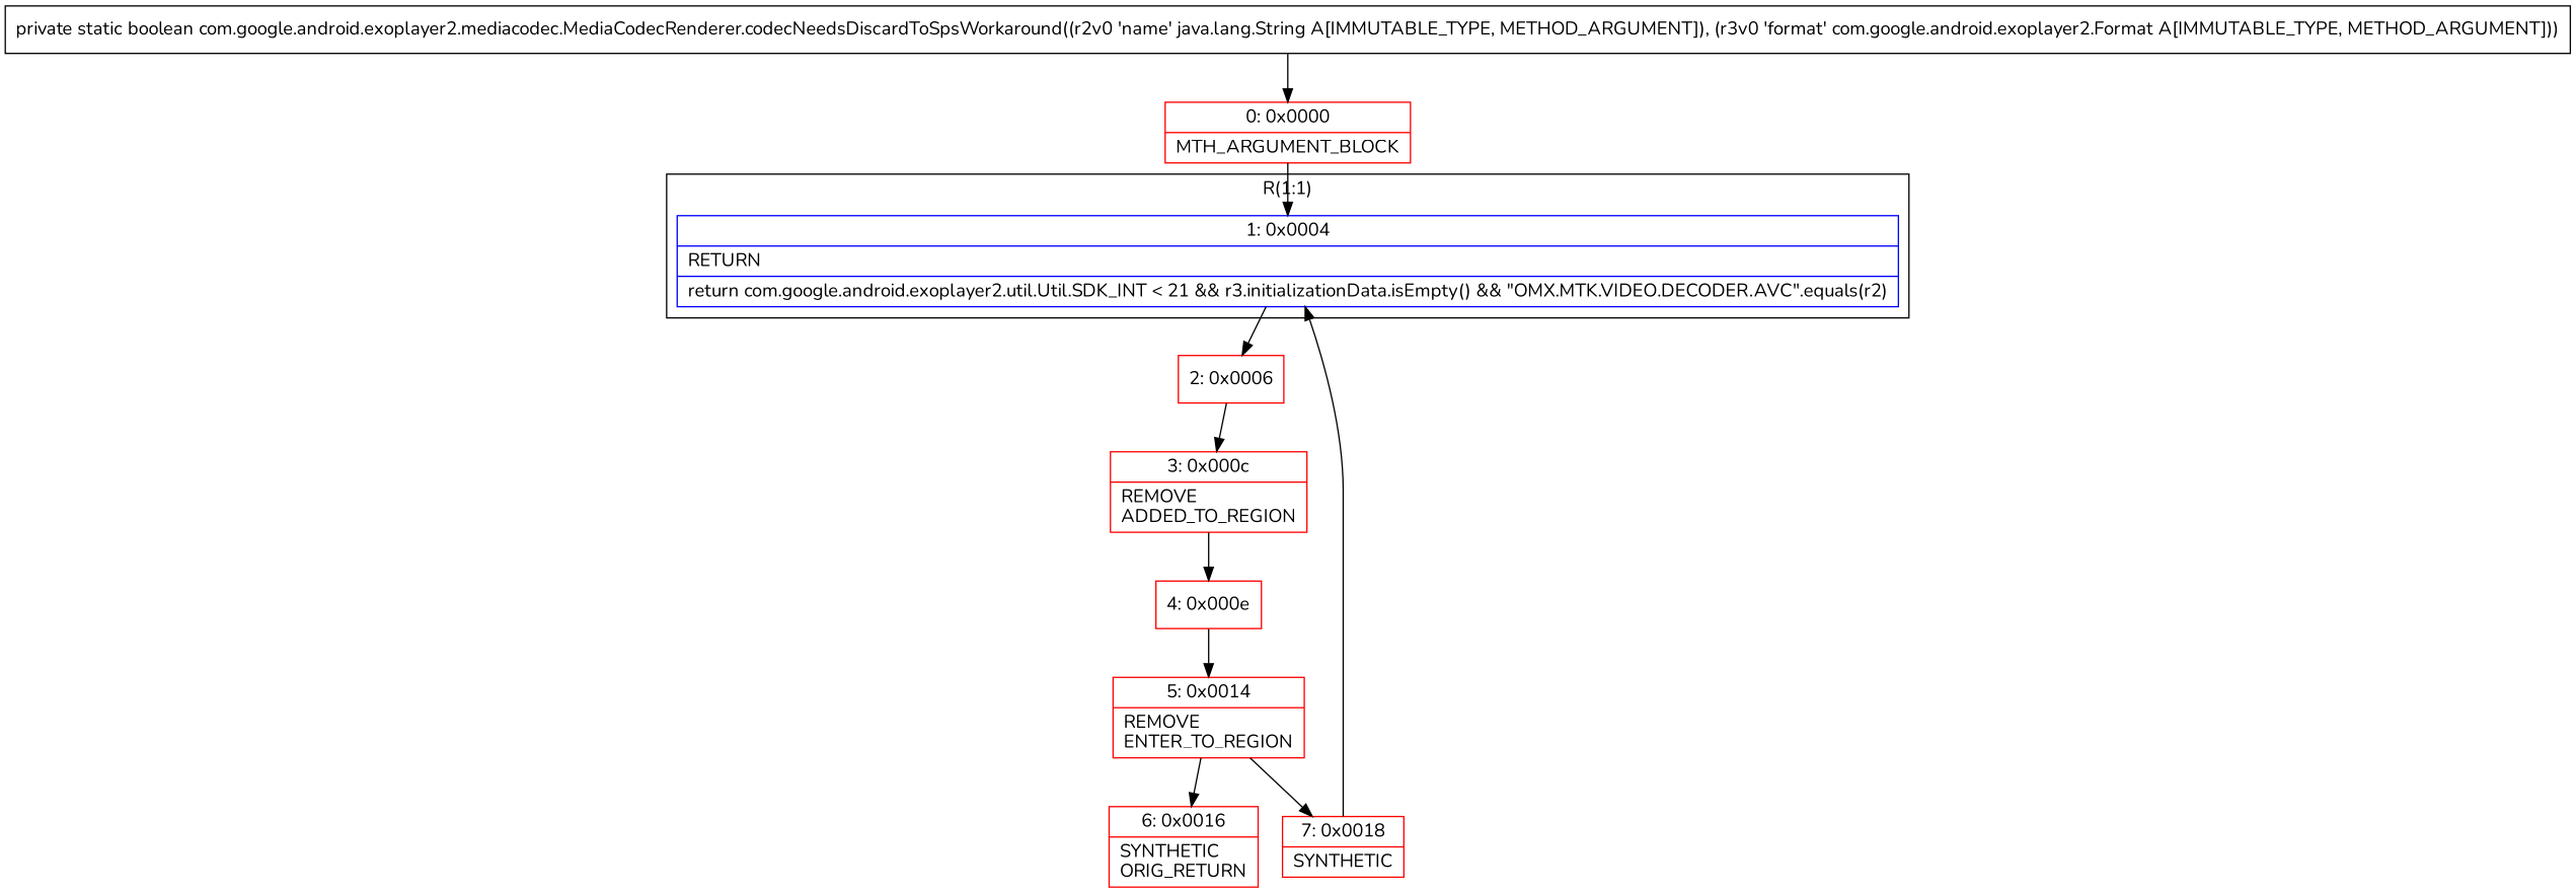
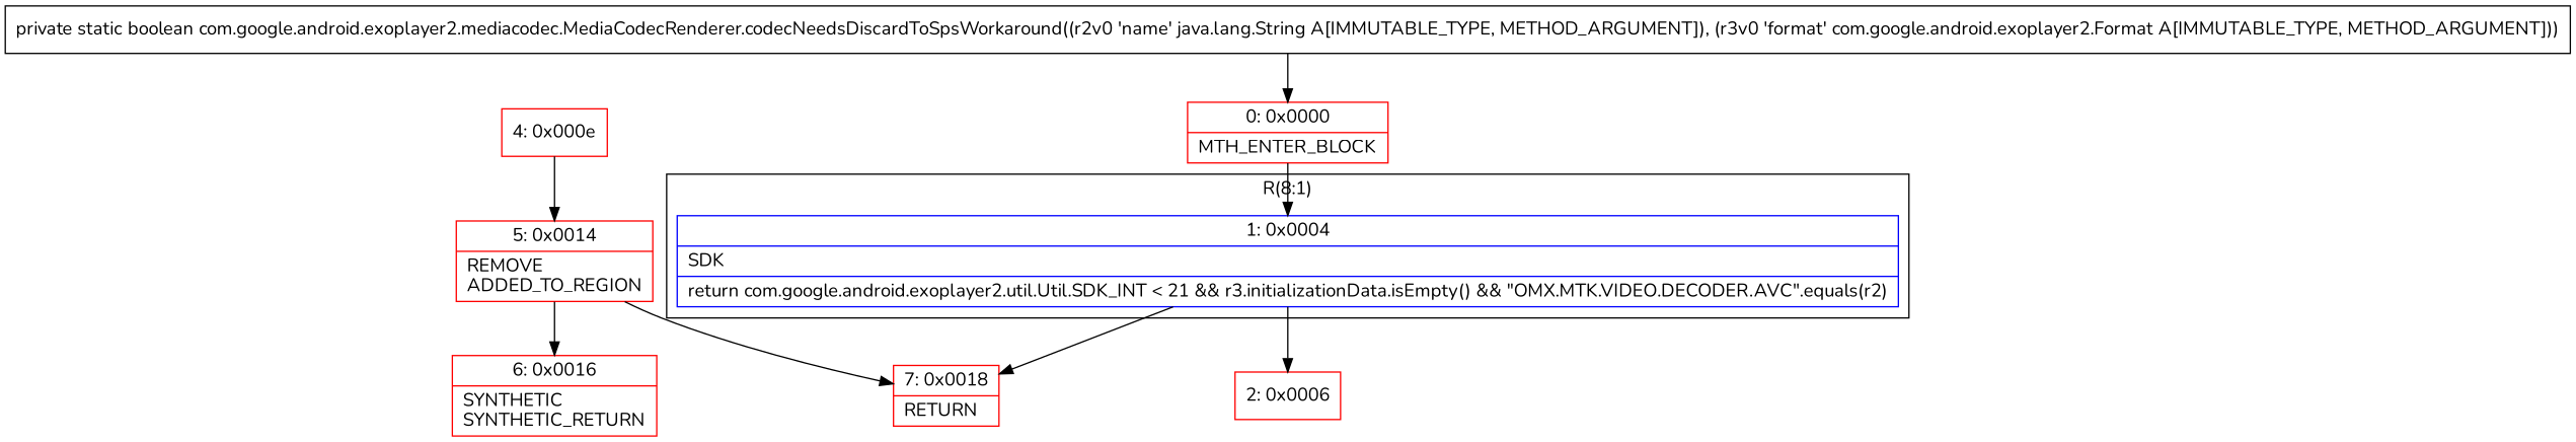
  digraph {
    fontname=Nunito
    node [color=red fontname=Nunito shape=record]
    edge [fontname=Nunito]
-   n1 [color=blue label="{1\:\ 0x0004|RETURN\l|return com.google.android.exoplayer2.util.Util.SDK_INT \< 21 && r3.initializationData.isEmpty() && \"OMX.MTK.VIDEO.DECODER.AVC\".equals(r2)\l}"]
+   n1 [color=blue label="{1\:\ 0x0004|SDK\l|return com.google.android.exoplayer2.util.Util.SDK_INT \< 21 && r3.initializationData.isEmpty() && \"OMX.MTK.VIDEO.DECODER.AVC\".equals(r2)\l}"]
    n2 [label="{2\:\ 0x0006}"]
-   n3 [label="{7\:\ 0x0018|SYNTHETIC\l}"]
-   n4 [label="{3\:\ 0x000c|REMOVE\lADDED_TO_REGION\l}"]
-   n5 [label="{0\:\ 0x0000|MTH_ARGUMENT_BLOCK\l}"]
+   n3 [label="{7\:\ 0x0018|RETURN\l}"]
+   n5 [label="{0\:\ 0x0000|MTH_ENTER_BLOCK\l}"]
    n6 [label="{4\:\ 0x000e}"]
-   n7 [label="{5\:\ 0x0014|REMOVE\lENTER_TO_REGION\l}"]
-   n8 [label="{6\:\ 0x0016|SYNTHETIC\lORIG_RETURN\l}"]
+   n7 [label="{5\:\ 0x0014|REMOVE\lADDED_TO_REGION\l}"]
+   n8 [label="{6\:\ 0x0016|SYNTHETIC\lSYNTHETIC_RETURN\l}"]
    n9 [label="{private static boolean com.google.android.exoplayer2.mediacodec.MediaCodecRenderer.codecNeedsDiscardToSpsWorkaround((r2v0 'name' java.lang.String A[IMMUTABLE_TYPE, METHOD_ARGUMENT]), (r3v0 'format' com.google.android.exoplayer2.Format A[IMMUTABLE_TYPE, METHOD_ARGUMENT])) }" color=""]
    subgraph cluster_1 {
-     label="R(1:1)"
+     label="R(8:1)"
      n1
    }
    n1 -> n2
-   n3 -> n1
-   n2 -> n4
-   n4 -> n6
+   n1 -> n3
    n5 -> n1
    n6 -> n7
    n7 -> n3
    n7 -> n8
    n9 -> n5
  }
